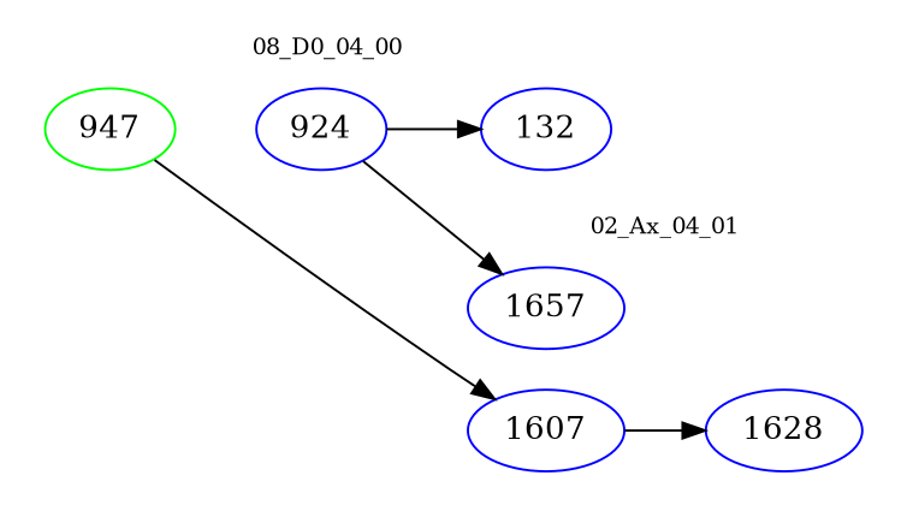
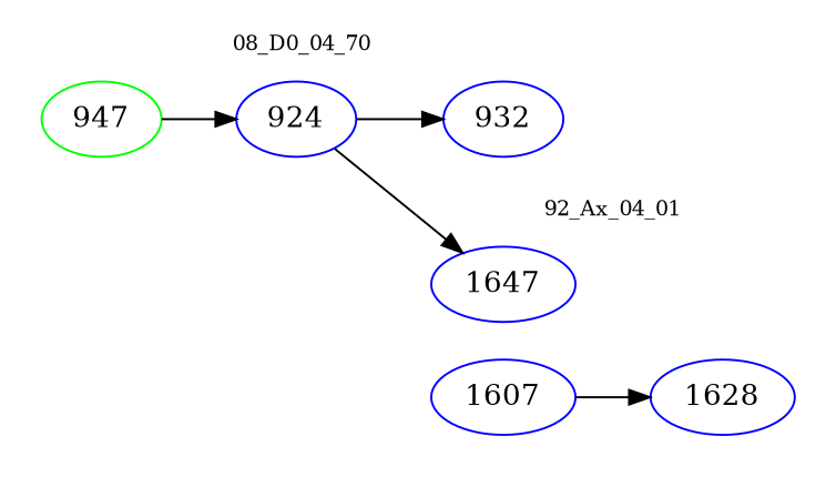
  digraph {
    rankdir=LR
    node [color=blue]
    edge [color=black]
    n1 [label=1607]
    n2 [label=1628]
-   n3 [label=1657]
+   n3 [label=1647]
    n4 [color=green label=947]
    n5 [label=924]
-   n6 [label=132]
+   n6 [label=932]
    subgraph cluster_1 {
      color=white
      fontsize=10
-     label="02_Ax_04_01"
+     label="92_Ax_04_01"
      n1
      n2
      n3
    }
    subgraph cluster_2 {
      color=white
      fontsize=10
-     label="08_D0_04_00"
+     label="08_D0_04_70"
      n4
      n5
      n6
    }
    n1 -> n2
-   n4 -> n1
+   n4 -> n5
    n5 -> n3
    n5 -> n6
  }
